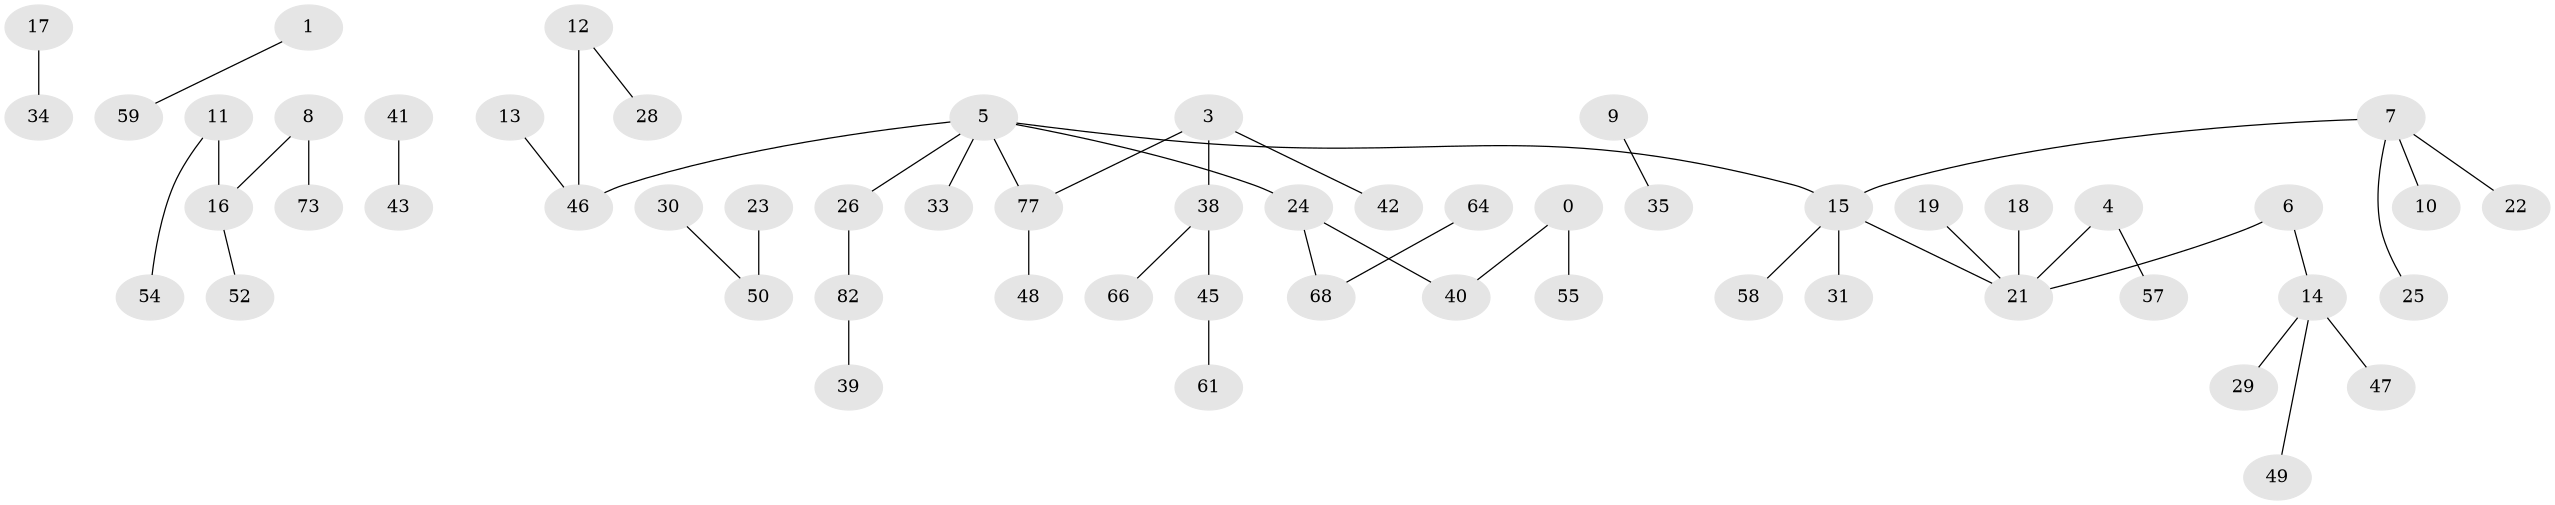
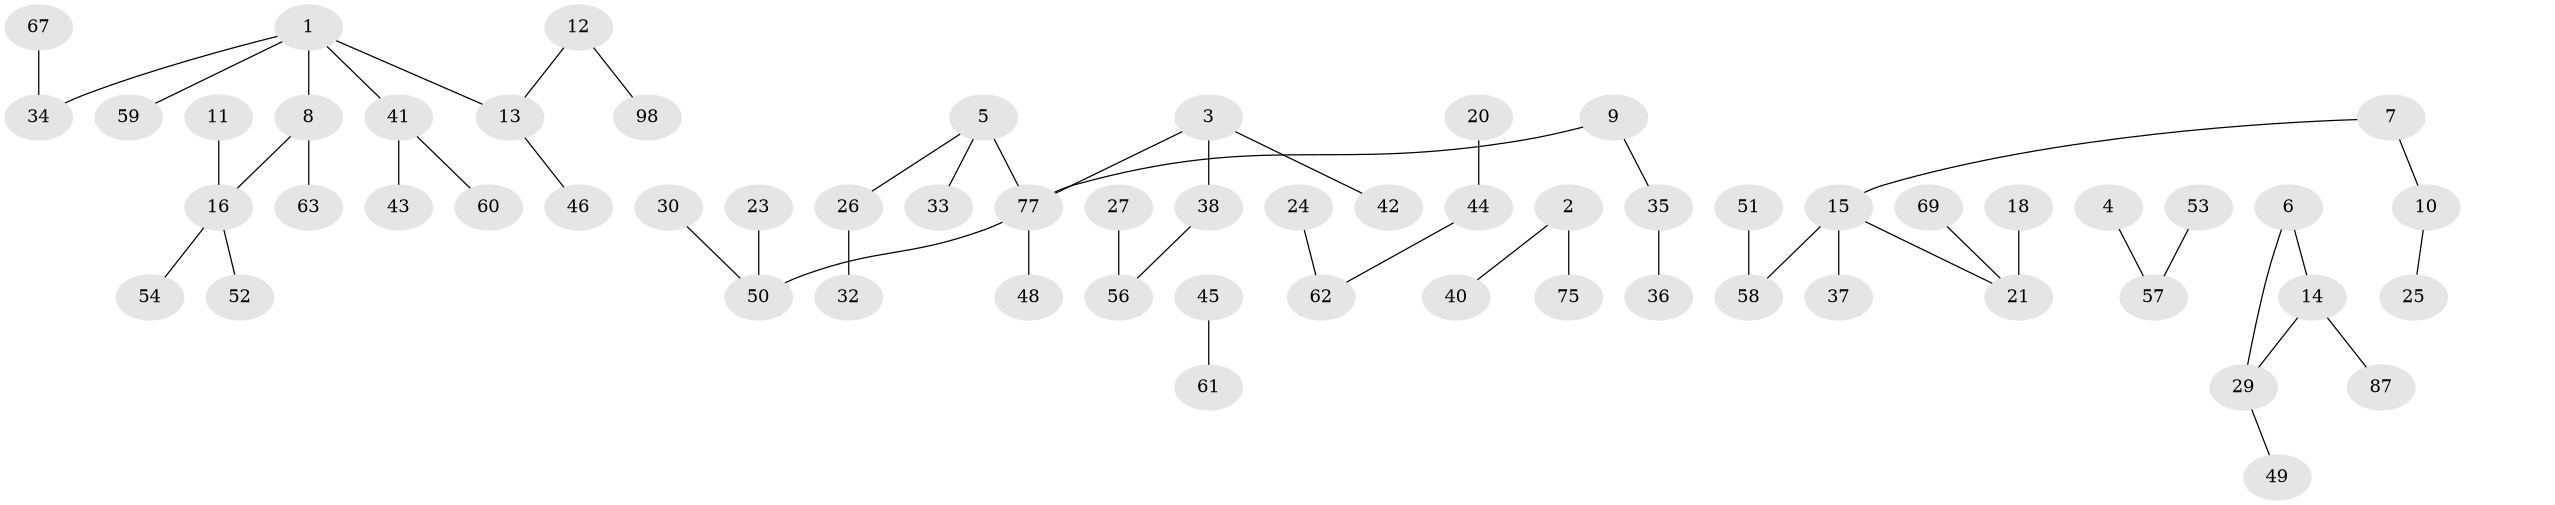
  graph {
    node [color=gray90 style=filled]
    edge [weight=1.0]
    1
    8
    13
    34
    41
    59
    16
-   63 [label=73]
+   63
    46
    43
-   2 [label=0]
+   60
+   2
    40
-   55
+   55 [label=75]
    n15 [label=77]
    3
    38
    42
    50
    48
-   56 [label=66]
+   56
    45
    4
    21
    57
    5
    15
    24
    26
    33
-   31
+   31 [label=37]
    58
-   62 [label=68]
-   32 [label=82]
+   62
+   32
    6
    14
    29
-   47
+   47 [label=87]
    7
    10
-   22
    25
    52
    54
    9
    35
+   36
    11
    12
-   28
+   28 [label=98]
    49
-   17
+   17 [label=67]
    18
-   19
-   44 [label=64]
+   19 [label=69]
+   20
+   44
    23
-   39
+   27
    30
    61
+   51
+   53
+   1 -- 8
+   1 -- 13
+   1 -- 34
+   1 -- 41
    1 -- 59
    8 -- 16
    8 -- 63
    13 -- 46
    41 -- 43
+   41 -- 60
    16 -- 52
-   11 -- 54
+   16 -- 54
    2 -- 40
    2 -- 55
+   n15 -- 50
    n15 -- 48
    3 -- n15
    3 -- 38
    3 -- 42
    38 -- 56
-   38 -- 45
    45 -- 61
-   4 -- 21
    4 -- 57
-   5 -- 46
    5 -- n15
-   5 -- 15
-   5 -- 24
    5 -- 26
    5 -- 33
    15 -- 21
    15 -- 31
    15 -- 58
-   24 -- 40
    24 -- 62
    26 -- 32
-   32 -- 39
-   6 -- 21
+   6 -- 29
    6 -- 14
    14 -- 29
    14 -- 47
-   14 -- 49
+   29 -- 49
    7 -- 15
    7 -- 10
-   7 -- 22
-   7 -- 25
+   10 -- 25
+   9 -- n15
    9 -- 35
+   35 -- 36
    11 -- 16
-   12 -- 46
+   12 -- 13
    12 -- 28
    17 -- 34
    18 -- 21
    19 -- 21
+   20 -- 44
    44 -- 62
    23 -- 50
+   27 -- 56
    30 -- 50
+   51 -- 58
+   53 -- 57
  }
